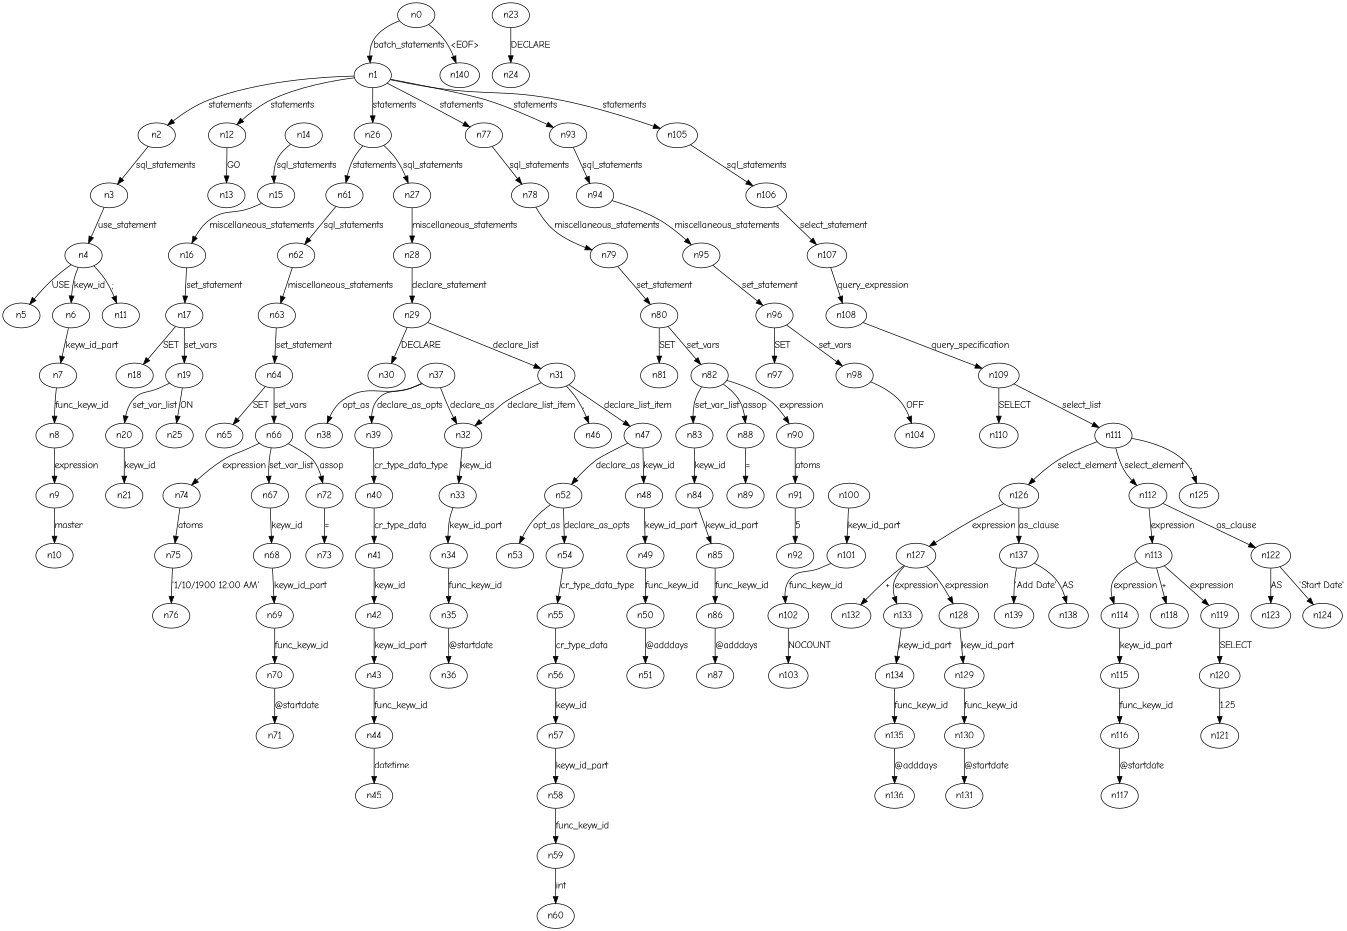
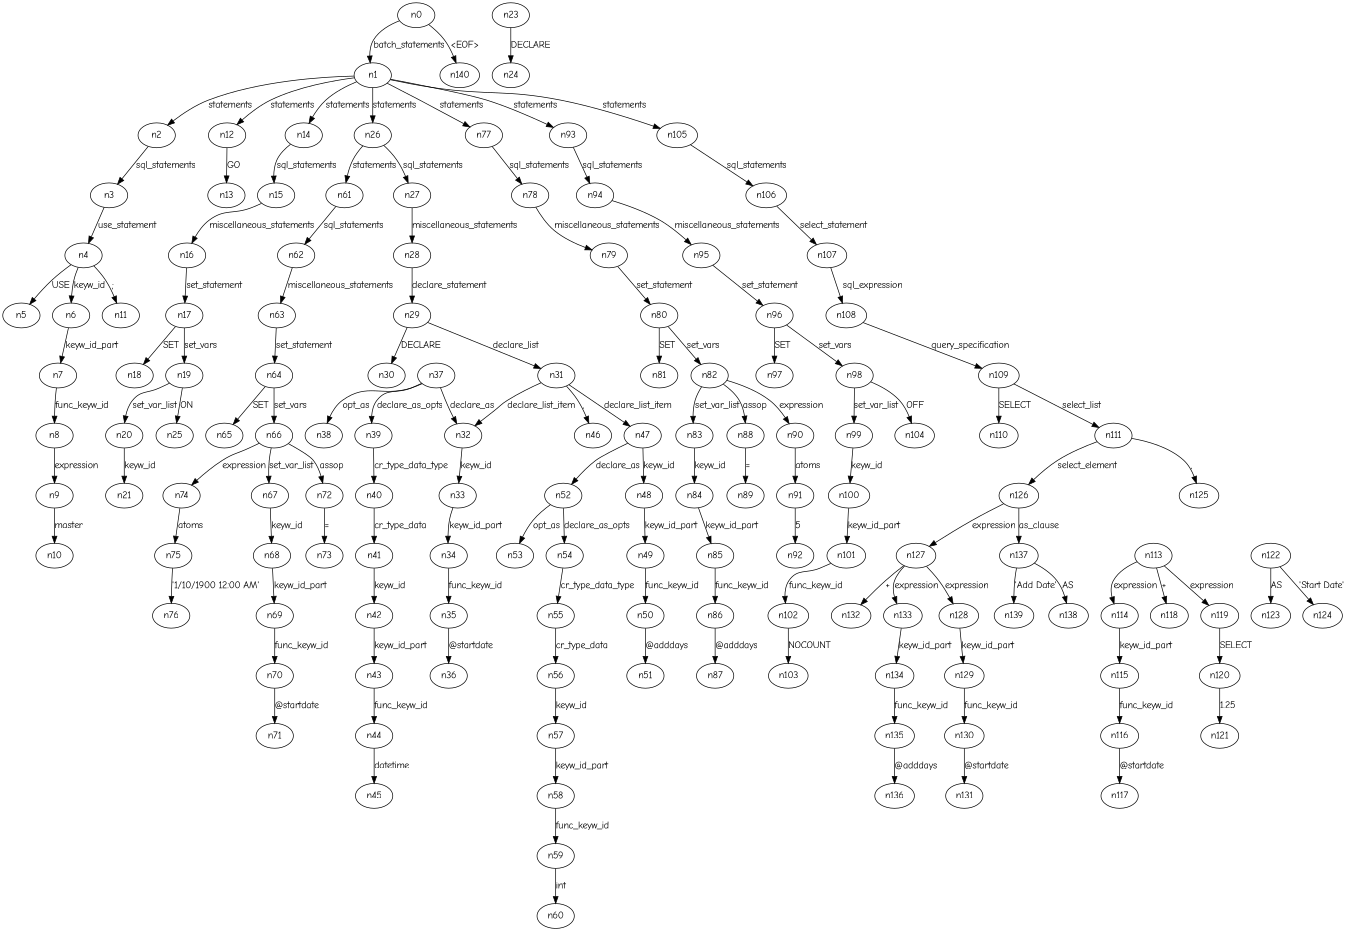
  digraph {
    fontname="Comic Neue"
    node [fontname="Comic Neue"]
    edge [fontname="Comic Neue"]
    n0
    n1
    n140
    n2
    n12
    n14
    n26
    n77
    n93
    n105
    n3
    n13
    n15
    n61
    n27
    n62
    n78
    n94
    n106
    n4
    n5
    n6
    n11
    n7
    n8
    n9
    n10
    n16
    n17
    n18
    n19
    n20
    n25
    n21
    n23
    n24
    n28
    n29
    n30
    n31
    n32
    n46
    n47
    n33
    n48
    n52
    n34
    n37
    n38
    n39
    n35
    n36
    n40
    n41
    n42
    n43
    n44
    n45
    n49
    n53
    n54
    n50
    n51
    n55
    n56
    n57
    n58
    n59
    n60
    n63
    n64
    n65
    n66
    n67
    n72
    n74
    n68
    n73
    n75
    n69
    n70
    n71
    n76
    n79
    n80
    n81
    n82
    n83
    n88
    n90
    n84
    n89
    n91
    n85
    n86
    n87
    n92
    n95
    n96
    n97
    n98
+   n99
    n104
    n100
    n101
    n102
    n103
    n107
    n108
    n109
    n110
    n111
-   n112
    n125
    n126
    n113
    n122
    n127
    n137
    n114
    n118
    n119
    n123
    n124
    n115
    n120
    n116
    n117
    n121
    n128
    n132
    n133
    n138
    n139
    n129
    n134
    n130
    n131
    n135
    n136
    n0 -> n1 [label=batch_statements]
    n0 -> n140 [label="<EOF>"]
    n1 -> n2 [label=statements]
    n1 -> n12 [label=statements]
+   n1 -> n14 [label=statements]
    n1 -> n26 [label=statements]
    n1 -> n77 [label=statements]
    n1 -> n93 [label=statements]
    n1 -> n105 [label=statements]
    n2 -> n3 [label=sql_statements]
    n12 -> n13 [label=GO]
    n14 -> n15 [label=sql_statements]
    n26 -> n61 [label=statements]
    n26 -> n27 [label=sql_statements]
    n77 -> n78 [label=sql_statements]
    n93 -> n94 [label=sql_statements]
    n105 -> n106 [label=sql_statements]
    n3 -> n4 [label=use_statement]
    n15 -> n16 [label=miscellaneous_statements]
    n61 -> n62 [label=sql_statements]
    n27 -> n28 [label=miscellaneous_statements]
    n62 -> n63 [label=miscellaneous_statements]
    n78 -> n79 [label=miscellaneous_statements]
    n94 -> n95 [label=miscellaneous_statements]
    n106 -> n107 [label=select_statement]
    n4 -> n5 [label=USE]
    n4 -> n6 [label=keyw_id]
    n4 -> n11 [label=";"]
    n6 -> n7 [label=keyw_id_part]
    n7 -> n8 [label=func_keyw_id]
    n8 -> n9 [label=expression]
    n9 -> n10 [label=master]
    n16 -> n17 [label=set_statement]
    n17 -> n18 [label=SET]
    n17 -> n19 [label=set_vars]
    n19 -> n20 [label=set_var_list]
    n19 -> n25 [label=ON]
    n20 -> n21 [label=keyw_id]
    n23 -> n24 [label=DECLARE]
    n28 -> n29 [label=declare_statement]
    n29 -> n30 [label=DECLARE]
    n29 -> n31 [label=declare_list]
    n31 -> n32 [label=declare_list_item]
    n31 -> n46 [label=","]
    n31 -> n47 [label=declare_list_item]
    n32 -> n33 [label=keyw_id]
    n47 -> n48 [label=keyw_id]
    n47 -> n52 [label=declare_as]
    n33 -> n34 [label=keyw_id_part]
    n48 -> n49 [label=keyw_id_part]
    n52 -> n53 [label=opt_as]
    n52 -> n54 [label=declare_as_opts]
    n34 -> n35 [label=func_keyw_id]
    n37 -> n32 [label=declare_as]
    n37 -> n38 [label=opt_as]
    n37 -> n39 [label=declare_as_opts]
    n39 -> n40 [label=cr_type_data_type]
    n35 -> n36 [label="@startdate"]
    n40 -> n41 [label=cr_type_data]
    n41 -> n42 [label=keyw_id]
    n42 -> n43 [label=keyw_id_part]
    n43 -> n44 [label=func_keyw_id]
    n44 -> n45 [label=datetime]
    n49 -> n50 [label=func_keyw_id]
    n54 -> n55 [label=cr_type_data_type]
    n50 -> n51 [label="@adddays"]
    n55 -> n56 [label=cr_type_data]
    n56 -> n57 [label=keyw_id]
    n57 -> n58 [label=keyw_id_part]
    n58 -> n59 [label=func_keyw_id]
    n59 -> n60 [label=int]
    n63 -> n64 [label=set_statement]
    n64 -> n65 [label=SET]
    n64 -> n66 [label=set_vars]
    n66 -> n67 [label=set_var_list]
    n66 -> n72 [label=assop]
    n66 -> n74 [label=expression]
    n67 -> n68 [label=keyw_id]
    n72 -> n73 [label="="]
    n74 -> n75 [label=atoms]
    n68 -> n69 [label=keyw_id_part]
    n75 -> n76 [label="'1/10/1900 12:00 AM'"]
    n69 -> n70 [label=func_keyw_id]
    n70 -> n71 [label="@startdate"]
    n79 -> n80 [label=set_statement]
    n80 -> n81 [label=SET]
    n80 -> n82 [label=set_vars]
    n82 -> n83 [label=set_var_list]
    n82 -> n88 [label=assop]
    n82 -> n90 [label=expression]
    n83 -> n84 [label=keyw_id]
    n88 -> n89 [label="="]
    n90 -> n91 [label=atoms]
    n84 -> n85 [label=keyw_id_part]
    n91 -> n92 [label=5]
    n85 -> n86 [label=func_keyw_id]
    n86 -> n87 [label="@adddays"]
    n95 -> n96 [label=set_statement]
    n96 -> n97 [label=SET]
    n96 -> n98 [label=set_vars]
+   n98 -> n99 [label=set_var_list]
    n98 -> n104 [label=OFF]
+   n99 -> n100 [label=keyw_id]
    n100 -> n101 [label=keyw_id_part]
    n101 -> n102 [label=func_keyw_id]
    n102 -> n103 [label=NOCOUNT]
-   n107 -> n108 [label=query_expression]
+   n107 -> n108 [label=sql_expression]
    n108 -> n109 [label=query_specification]
    n109 -> n110 [label=SELECT]
    n109 -> n111 [label=select_list]
-   n111 -> n112 [label=select_element]
    n111 -> n125 [label=","]
    n111 -> n126 [label=select_element]
-   n112 -> n113 [label=expression]
-   n112 -> n122 [label=as_clause]
    n126 -> n127 [label=expression]
    n126 -> n137 [label=as_clause]
    n113 -> n114 [label=expression]
    n113 -> n118 [label="+"]
    n113 -> n119 [label=expression]
    n122 -> n123 [label=AS]
    n122 -> n124 [label="'Start Date'"]
    n127 -> n128 [label=expression]
    n127 -> n132 [label="+"]
    n127 -> n133 [label=expression]
    n137 -> n138 [label=AS]
    n137 -> n139 [label="'Add Date'"]
    n114 -> n115 [label=keyw_id_part]
    n119 -> n120 [label=SELECT]
    n115 -> n116 [label=func_keyw_id]
    n120 -> n121 [label=1.25]
    n116 -> n117 [label="@startdate"]
    n128 -> n129 [label=keyw_id_part]
    n133 -> n134 [label=keyw_id_part]
    n129 -> n130 [label=func_keyw_id]
    n134 -> n135 [label=func_keyw_id]
    n130 -> n131 [label="@startdate"]
    n135 -> n136 [label="@adddays"]
  }
